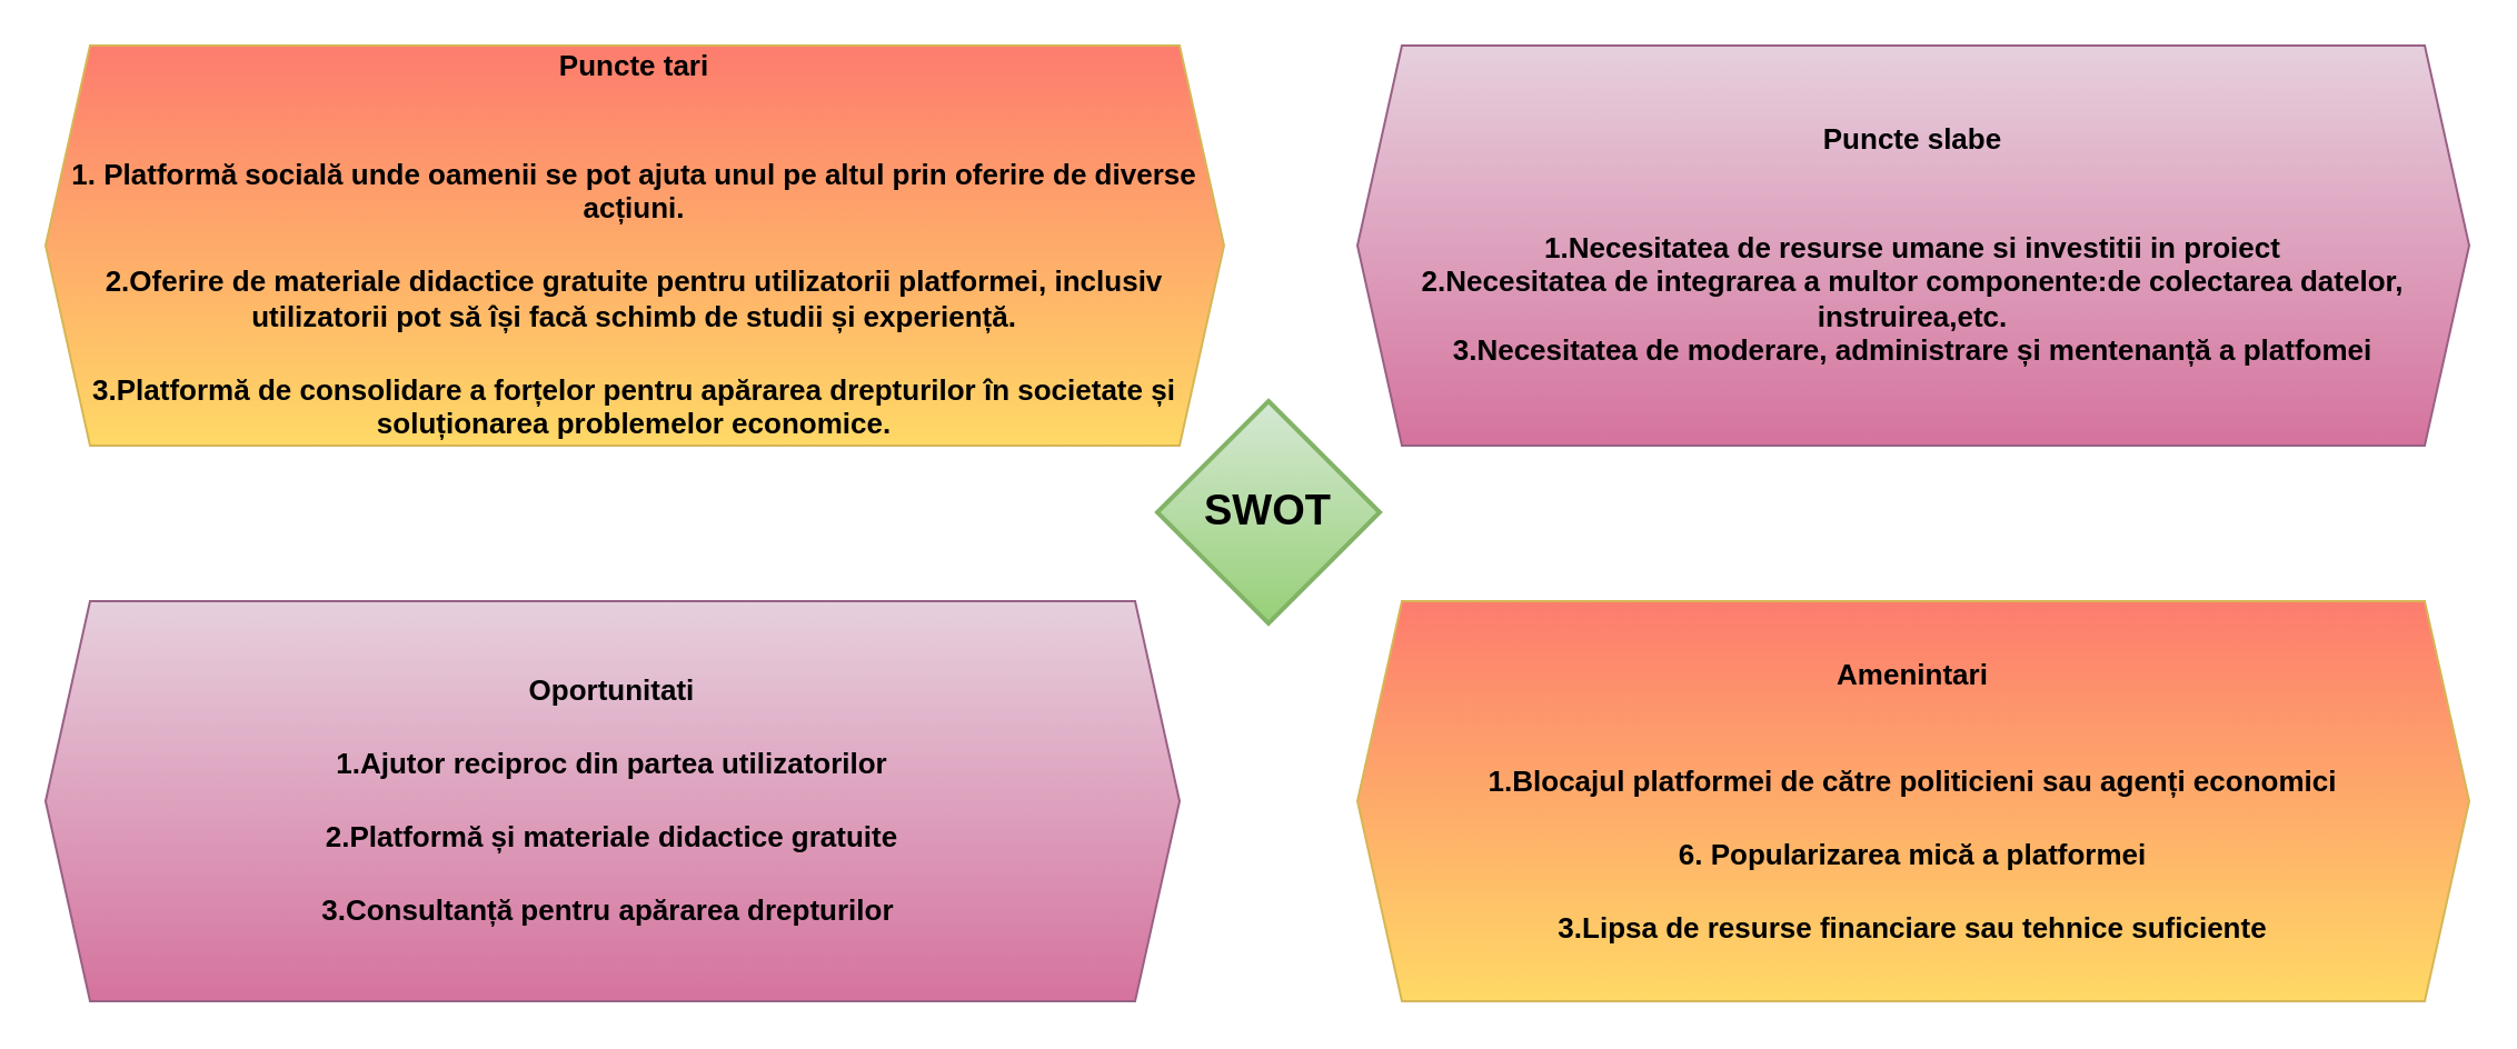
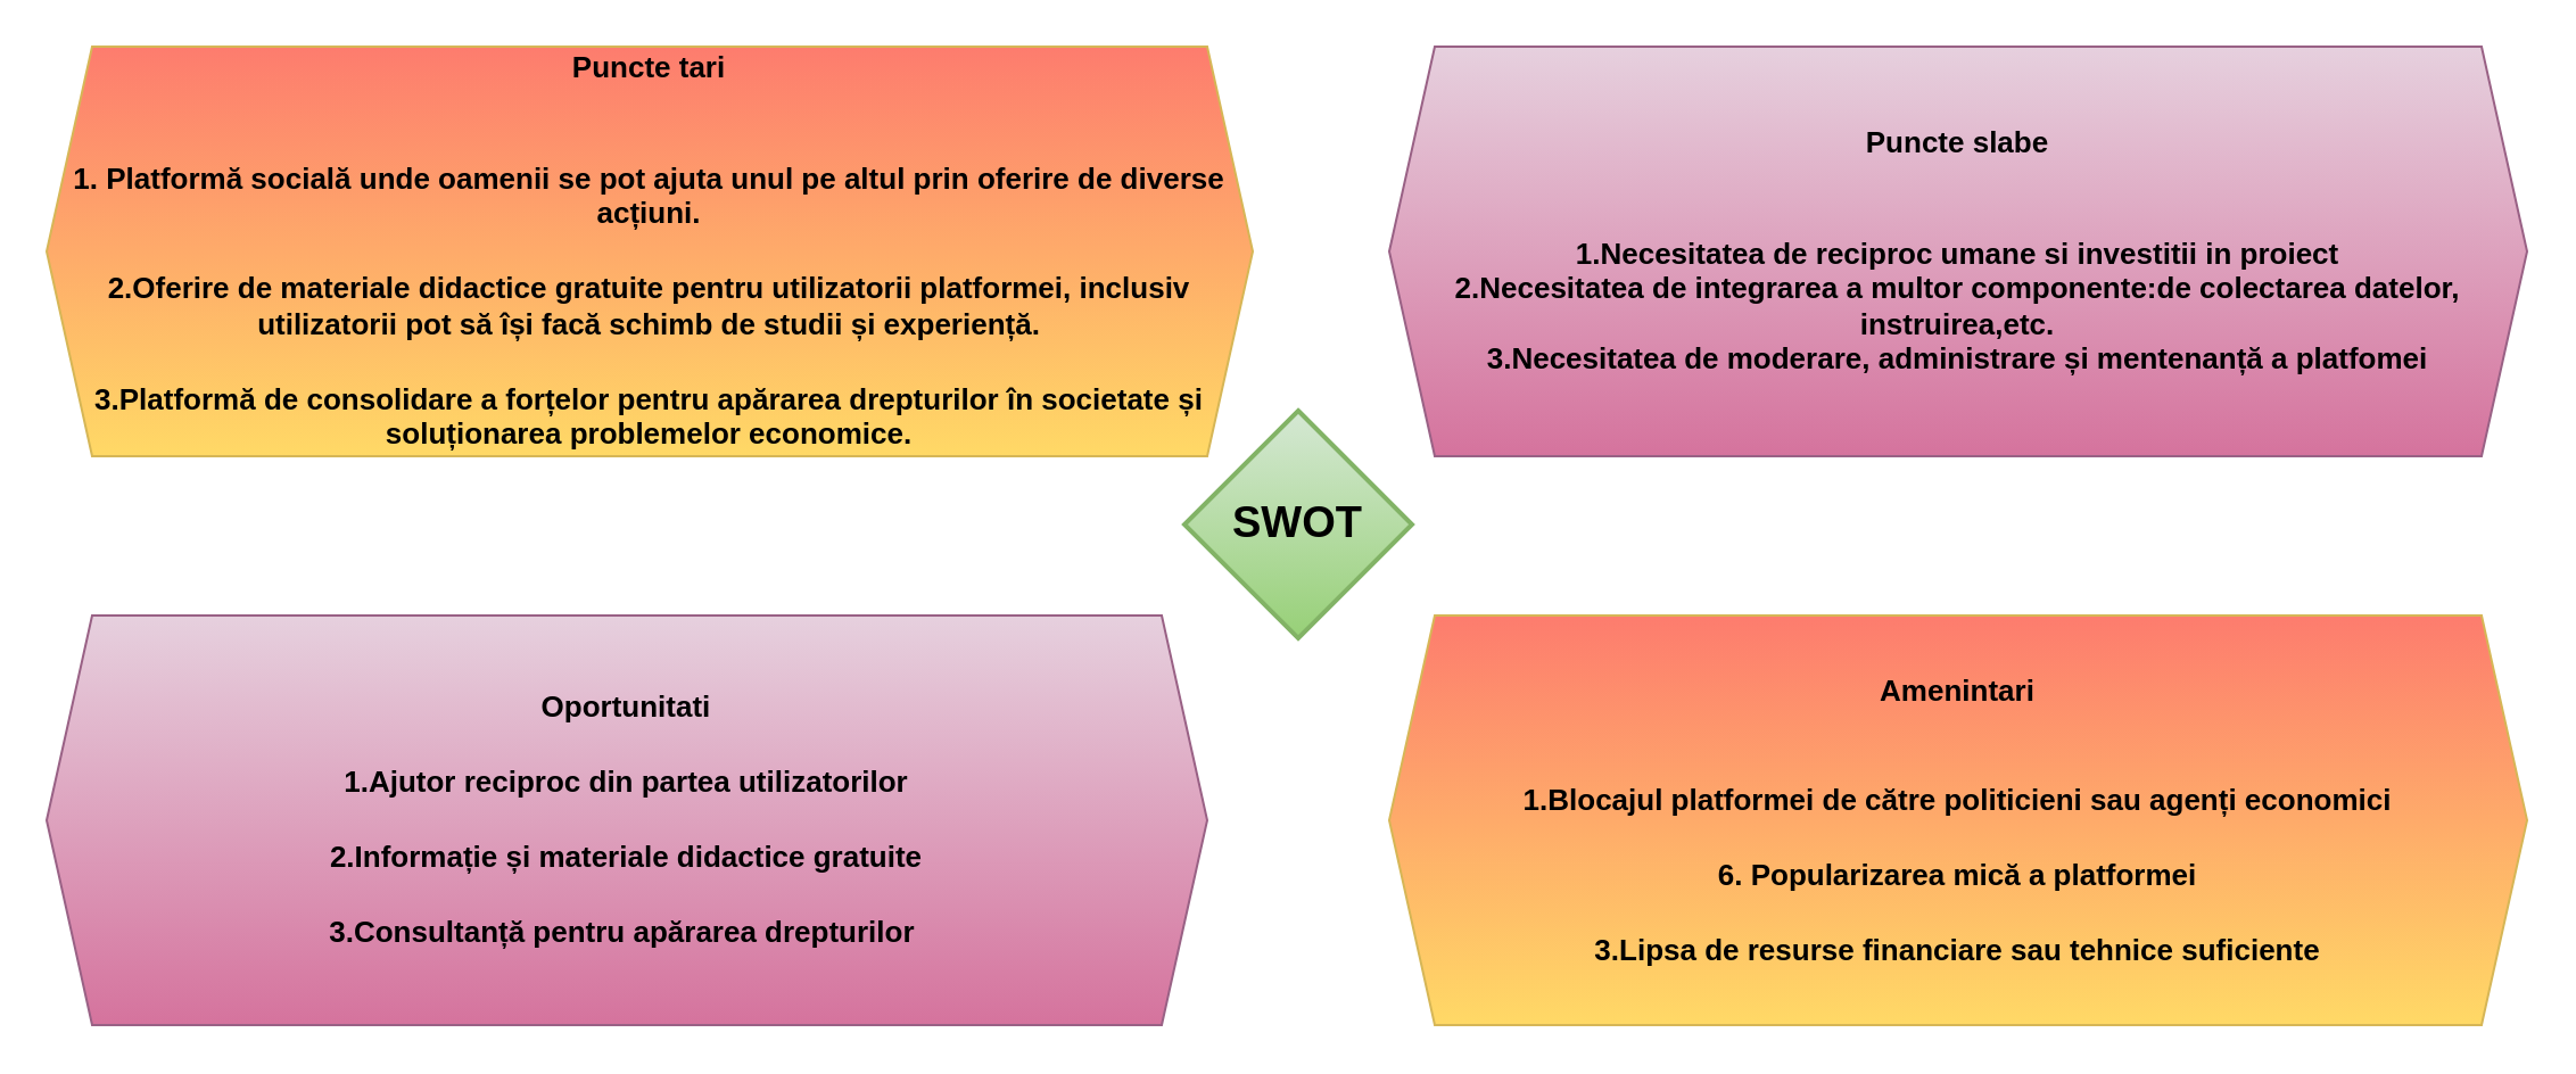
  <mxCell id="0" />
  <mxCell id="1" parent="0" />
  <mxCell id="2" value="&lt;h2&gt;&lt;font style=&quot;font-size: 19px&quot;&gt;SWOT&lt;/font&gt;&lt;/h2&gt;" style="strokeWidth=2;html=1;shape=mxgraph.flowchart.decision;whiteSpace=wrap;fillColor=#d5e8d4;strokeColor=#82b366;gradientColor=#97d077;" parent="1" vertex="1"><mxGeometry x="520" y="180" width="100" height="100" as="geometry" /></mxCell>
  <mxCell id="3" value="&lt;h4 style=&quot;font-size: 13px&quot;&gt;Puncte tari&lt;/h4&gt;&lt;h4 style=&quot;font-size: 13px&quot;&gt;&lt;br&gt;1. Platformă socială unde oamenii se pot ajuta unul pe altul prin oferire de diverse acțiuni.&lt;/h4&gt;&lt;h4 style=&quot;font-size: 13px&quot;&gt;2.Oferire de materiale didactice gratuite pentru utilizatorii platformei, inclusiv utilizatorii pot să își facă schimb de studii și experiență.&lt;/h4&gt;&lt;h4 style=&quot;font-size: 13px&quot;&gt;3.Platformă de consolidare a forțelor pentru apărarea drepturilor în societate și soluționarea problemelor economice.&lt;/h4&gt;" style="shape=hexagon;perimeter=hexagonPerimeter2;whiteSpace=wrap;html=1;fixedSize=1;gradientColor=#ffd966;strokeColor=#d6b656;fillColor=#FD7C6E;" parent="1" vertex="1"><mxGeometry x="20" y="20" width="530" height="180" as="geometry" /></mxCell>
- <mxCell id="4" value="&lt;h4 style=&quot;font-size: 13px&quot;&gt;&lt;font style=&quot;font-size: 13px&quot;&gt;Puncte slabe&lt;/font&gt;&lt;/h4&gt;&lt;h4 style=&quot;font-size: 13px&quot;&gt;&lt;font style=&quot;font-size: 13px&quot;&gt;&lt;br&gt;1.Necesitatea de resurse umane si investitii in proiect&lt;br&gt;2.Necesitatea de integrarea a multor componente:de colectarea datelor, instruirea,etc.&lt;br&gt;3.Necesitatea de moderare, administrare și mentenanță a platfomei&lt;/font&gt;&lt;/h4&gt;" style="shape=hexagon;perimeter=hexagonPerimeter2;whiteSpace=wrap;html=1;fixedSize=1;gradientColor=#d5739d;fillColor=#e6d0de;strokeColor=#996185;" parent="1" vertex="1"><mxGeometry x="610" y="20" width="500" height="180" as="geometry" /></mxCell>
- <mxCell id="5" value="&lt;h4 style=&quot;font-size: 13px&quot;&gt;Oportunitati&lt;br&gt;&lt;/h4&gt;&lt;h4 style=&quot;font-size: 13px&quot;&gt;1.Ajutor reciproc din partea utilizatorilor&lt;/h4&gt;&lt;h4 style=&quot;font-size: 13px&quot;&gt;2.Platformă și materiale didactice gratuite&lt;/h4&gt;&lt;h4 style=&quot;font-size: 13px&quot;&gt;3.Consultanță pentru apărarea drepturilor&amp;nbsp;&lt;/h4&gt;" style="shape=hexagon;perimeter=hexagonPerimeter2;whiteSpace=wrap;html=1;fixedSize=1;gradientColor=#d5739d;fillColor=#e6d0de;strokeColor=#996185;" parent="1" vertex="1"><mxGeometry x="20" y="270" width="510" height="180" as="geometry" /></mxCell>
+ <mxCell id="4" value="&lt;h4 style=&quot;font-size: 13px&quot;&gt;&lt;font style=&quot;font-size: 13px&quot;&gt;Puncte slabe&lt;/font&gt;&lt;/h4&gt;&lt;h4 style=&quot;font-size: 13px&quot;&gt;&lt;font style=&quot;font-size: 13px&quot;&gt;&lt;br&gt;1.Necesitatea de reciproc umane si investitii in proiect&lt;br&gt;2.Necesitatea de integrarea a multor componente:de colectarea datelor, instruirea,etc.&lt;br&gt;3.Necesitatea de moderare, administrare și mentenanță a platfomei&lt;/font&gt;&lt;/h4&gt;" style="shape=hexagon;perimeter=hexagonPerimeter2;whiteSpace=wrap;html=1;fixedSize=1;gradientColor=#d5739d;fillColor=#e6d0de;strokeColor=#996185;" parent="1" vertex="1"><mxGeometry x="610" y="20" width="500" height="180" as="geometry" /></mxCell>
+ <mxCell id="5" value="&lt;h4 style=&quot;font-size: 13px&quot;&gt;Oportunitati&lt;br&gt;&lt;/h4&gt;&lt;h4 style=&quot;font-size: 13px&quot;&gt;1.Ajutor reciproc din partea utilizatorilor&lt;/h4&gt;&lt;h4 style=&quot;font-size: 13px&quot;&gt;2.Informație și materiale didactice gratuite&lt;/h4&gt;&lt;h4 style=&quot;font-size: 13px&quot;&gt;3.Consultanță pentru apărarea drepturilor&amp;nbsp;&lt;/h4&gt;" style="shape=hexagon;perimeter=hexagonPerimeter2;whiteSpace=wrap;html=1;fixedSize=1;gradientColor=#d5739d;fillColor=#e6d0de;strokeColor=#996185;" parent="1" vertex="1"><mxGeometry x="20" y="270" width="510" height="180" as="geometry" /></mxCell>
  <mxCell id="6" value="&lt;h4 style=&quot;font-size: 13px&quot;&gt;Amenintari&lt;/h4&gt;&lt;h4 style=&quot;font-size: 13px&quot;&gt;&lt;br&gt;1.Blocajul platformei de către politicieni sau agenți economici&lt;/h4&gt;&lt;h4 style=&quot;font-size: 13px&quot;&gt;6. Popularizarea mică a platformei&lt;/h4&gt;&lt;h4 style=&quot;font-size: 13px&quot;&gt;3.Lipsa de resurse financiare sau tehnice suficiente&lt;/h4&gt;" style="shape=hexagon;perimeter=hexagonPerimeter2;whiteSpace=wrap;html=1;fixedSize=1;gradientColor=#ffd966;strokeColor=#d6b656;fillColor=#FD7C6E;" parent="1" vertex="1"><mxGeometry x="610" y="270" width="500" height="180" as="geometry" /></mxCell>
